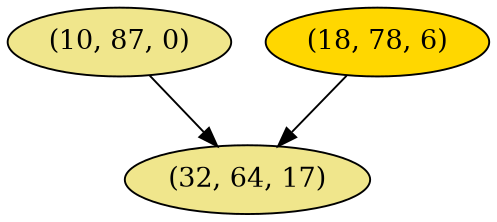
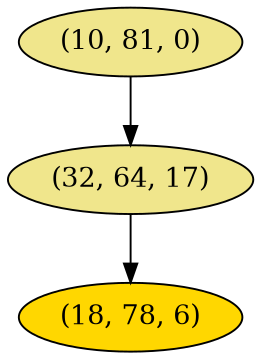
  digraph {
    node [fillcolor=khaki style=filled]
-   "(10, 87, 0)"
+   "(10, 87, 0)" [label="(10, 81, 0)"]
    "(32, 64, 17)"
    "(18, 78, 6)" [fillcolor=gold]
    "(10, 87, 0)" -> "(32, 64, 17)"
-   "(18, 78, 6)" -> "(32, 64, 17)"
+   "(32, 64, 17)" -> "(18, 78, 6)"
  }
